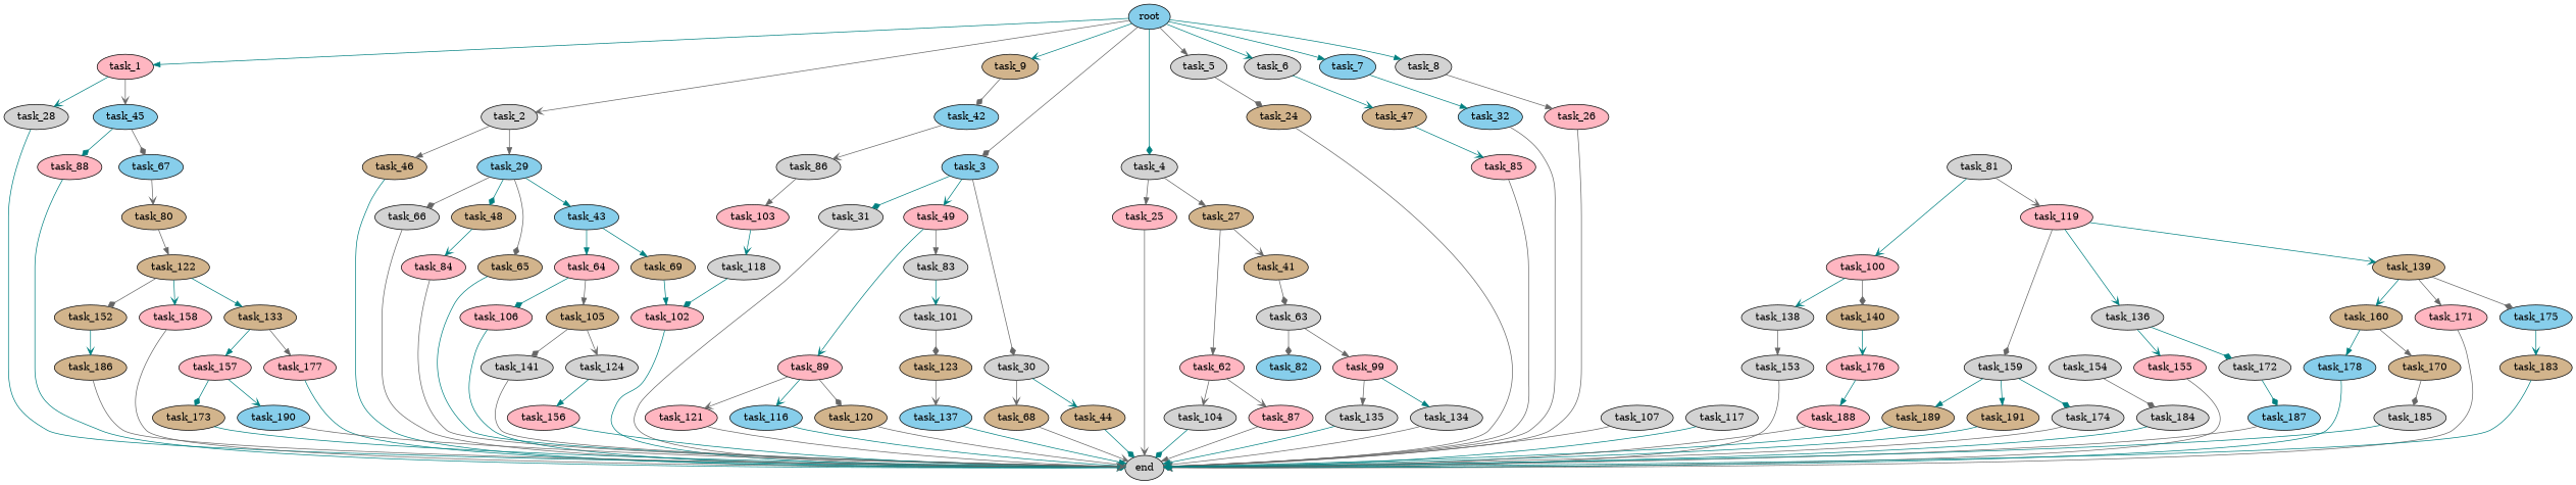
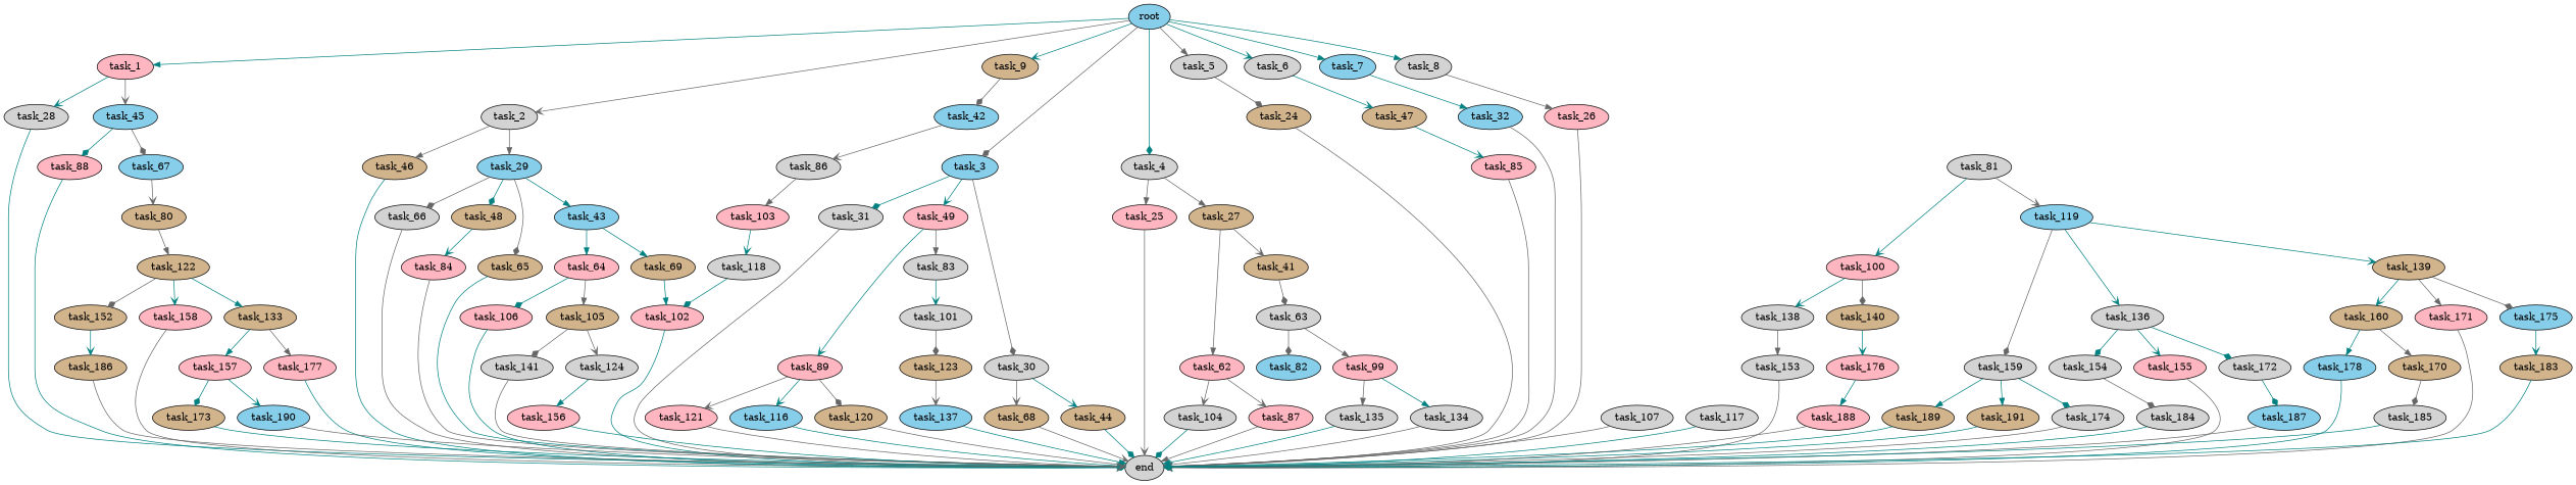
  digraph {
    node [fillcolor=lightgrey style=filled]
    edge [arrowhead=vee color=teal]
    root [fillcolor=skyblue]
    task_1 [fillcolor=lightpink]
    task_2
    task_3 [fillcolor=skyblue]
    task_4
    task_5
    task_6
    task_7 [fillcolor=skyblue]
    task_8
    task_9 [fillcolor=tan]
    task_28
    task_45 [fillcolor=skyblue]
    task_29 [fillcolor=skyblue]
    task_46 [fillcolor=tan]
    task_30
    task_31
    task_49 [fillcolor=lightpink]
    task_25 [fillcolor=lightpink]
    task_27 [fillcolor=tan]
    task_24 [fillcolor=tan]
    task_47 [fillcolor=tan]
    task_32 [fillcolor=skyblue]
    task_26 [fillcolor=lightpink]
    task_42 [fillcolor=skyblue]
    end
    task_67 [fillcolor=skyblue]
    task_88 [fillcolor=lightpink]
    task_43 [fillcolor=skyblue]
    task_48 [fillcolor=tan]
    task_65 [fillcolor=tan]
    task_66
    task_44 [fillcolor=tan]
    task_68 [fillcolor=tan]
    task_83
    task_89 [fillcolor=lightpink]
    task_41 [fillcolor=tan]
    task_62 [fillcolor=lightpink]
    task_85 [fillcolor=lightpink]
    task_86
    task_63
    task_87 [fillcolor=lightpink]
    task_104
    task_64 [fillcolor=lightpink]
    task_69 [fillcolor=tan]
    task_84 [fillcolor=lightpink]
    task_82 [fillcolor=skyblue]
    task_99 [fillcolor=lightpink]
    task_103 [fillcolor=lightpink]
    task_105 [fillcolor=tan]
    task_106 [fillcolor=lightpink]
    task_102 [fillcolor=lightpink]
    task_80 [fillcolor=tan]
    task_101
    task_116 [fillcolor=skyblue]
    task_120 [fillcolor=tan]
    task_121 [fillcolor=lightpink]
    task_100 [fillcolor=lightpink]
    task_81
-   task_119 [fillcolor=lightpink]
+   task_119 [fillcolor=skyblue]
    task_107
    task_134
    task_135
    task_124
    task_141
    task_122 [fillcolor=tan]
    task_133 [fillcolor=tan]
    task_152 [fillcolor=tan]
    task_158 [fillcolor=lightpink]
    task_138
    task_140 [fillcolor=tan]
    task_136
    task_139 [fillcolor=tan]
    task_159
    task_117
    task_123 [fillcolor=tan]
    task_118
    task_153
    task_176 [fillcolor=lightpink]
    task_137 [fillcolor=skyblue]
    task_156 [fillcolor=lightpink]
    task_154
    task_155 [fillcolor=lightpink]
    task_172
    task_160 [fillcolor=tan]
    task_171 [fillcolor=lightpink]
    task_175 [fillcolor=skyblue]
    task_174
    task_189 [fillcolor=tan]
    task_191 [fillcolor=tan]
    task_157 [fillcolor=lightpink]
    task_177 [fillcolor=lightpink]
    task_186 [fillcolor=tan]
    task_173 [fillcolor=tan]
    task_190 [fillcolor=skyblue]
    task_184
    task_187 [fillcolor=skyblue]
    task_170 [fillcolor=tan]
    task_178 [fillcolor=skyblue]
    task_183 [fillcolor=tan]
    task_188 [fillcolor=lightpink]
    task_185
    root -> task_1 [arrowhead=normal]
    root -> task_2 [color=gray40]
    root -> task_3 [arrowhead=diamond color=gray40]
    root -> task_4 [arrowhead=diamond]
    root -> task_5 [arrowhead=normal color=gray40]
    root -> task_6
    root -> task_7 [arrowhead=normal]
    root -> task_8 [arrowhead=normal]
    root -> task_9
    task_1 -> task_28
    task_1 -> task_45 [color=gray40]
    task_2 -> task_29 [arrowhead=normal color=gray40]
    task_2 -> task_46 [arrowhead=normal color=gray40]
    task_3 -> task_30 [arrowhead=diamond color=gray40]
    task_3 -> task_31 [arrowhead=diamond]
    task_3 -> task_49
    task_4 -> task_25 [arrowhead=normal color=gray40]
    task_4 -> task_27 [arrowhead=normal color=gray40]
    task_5 -> task_24 [arrowhead=diamond color=gray40]
    task_6 -> task_47
    task_7 -> task_32 [arrowhead=normal]
    task_8 -> task_26 [arrowhead=normal color=gray40]
    task_9 -> task_42 [arrowhead=diamond color=gray40]
    task_28 -> end
    task_45 -> task_67 [arrowhead=diamond color=gray40]
    task_45 -> task_88 [arrowhead=diamond]
    task_29 -> task_43 [arrowhead=normal]
    task_29 -> task_48 [arrowhead=diamond]
    task_29 -> task_65 [arrowhead=diamond color=gray40]
    task_29 -> task_66 [arrowhead=diamond color=gray40]
    task_46 -> end [arrowhead=normal]
    task_30 -> task_44
    task_30 -> task_68 [color=gray40]
    task_31 -> end [arrowhead=diamond color=gray40]
    task_49 -> task_83 [arrowhead=normal color=gray40]
    task_49 -> task_89
    task_25 -> end [color=gray40]
    task_27 -> task_41 [color=gray40]
    task_27 -> task_62 [arrowhead=normal color=gray40]
    task_24 -> end [arrowhead=diamond color=gray40]
    task_47 -> task_85
    task_32 -> end [color=gray40]
    task_26 -> end [color=gray40]
    task_42 -> task_86 [color=gray40]
    task_67 -> task_80 [color=gray40]
    task_88 -> end
    task_43 -> task_64 [arrowhead=normal]
    task_43 -> task_69 [arrowhead=normal]
    task_48 -> task_84
    task_65 -> end [arrowhead=normal]
    task_66 -> end [arrowhead=diamond color=gray40]
    task_44 -> end [arrowhead=diamond]
    task_68 -> end [color=gray40]
    task_83 -> task_101
    task_89 -> task_116
    task_89 -> task_120 [arrowhead=diamond color=gray40]
    task_89 -> task_121 [color=gray40]
    task_41 -> task_63 [arrowhead=diamond color=gray40]
    task_62 -> task_87 [color=gray40]
    task_62 -> task_104 [color=gray40]
    task_85 -> end [arrowhead=normal color=gray40]
    task_86 -> task_103 [arrowhead=normal color=gray40]
    task_63 -> task_82 [arrowhead=diamond color=gray40]
    task_63 -> task_99 [arrowhead=normal color=gray40]
    task_87 -> end [arrowhead=normal color=gray40]
    task_104 -> end [arrowhead=diamond]
    task_64 -> task_105 [arrowhead=normal color=gray40]
    task_64 -> task_106 [arrowhead=diamond]
    task_69 -> task_102 [arrowhead=normal]
    task_84 -> end [arrowhead=diamond color=gray40]
    task_99 -> task_134 [arrowhead=normal]
    task_99 -> task_135 [arrowhead=normal color=gray40]
    task_103 -> task_118
    task_105 -> task_124 [color=gray40]
    task_105 -> task_141 [arrowhead=diamond color=gray40]
    task_106 -> end [arrowhead=diamond]
    task_102 -> end [arrowhead=normal]
    task_80 -> task_122 [arrowhead=normal color=gray40]
    task_101 -> task_123 [arrowhead=diamond color=gray40]
    task_116 -> end
    task_120 -> end [arrowhead=diamond color=gray40]
    task_121 -> end [arrowhead=diamond color=gray40]
    task_100 -> task_138
    task_100 -> task_140 [arrowhead=diamond color=gray40]
    task_81 -> task_100
    task_81 -> task_119 [color=gray40]
    task_119 -> task_136
    task_119 -> task_139
    task_119 -> task_159 [arrowhead=diamond color=gray40]
    task_107 -> end [arrowhead=normal color=gray40]
    task_134 -> end [color=gray40]
    task_135 -> end [arrowhead=normal]
    task_124 -> task_156 [arrowhead=normal]
    task_141 -> end [arrowhead=normal color=gray40]
    task_122 -> task_133 [arrowhead=normal]
    task_122 -> task_152 [arrowhead=diamond color=gray40]
    task_122 -> task_158
    task_133 -> task_157 [arrowhead=normal]
    task_133 -> task_177 [arrowhead=normal color=gray40]
    task_152 -> task_186
    task_158 -> end [color=gray40]
    task_138 -> task_153 [arrowhead=normal color=gray40]
    task_140 -> task_176
+   task_136 -> task_154 [arrowhead=diamond]
    task_136 -> task_155
    task_136 -> task_172 [arrowhead=diamond]
    task_139 -> task_160
    task_139 -> task_171 [arrowhead=normal color=gray40]
    task_139 -> task_175 [arrowhead=diamond color=gray40]
    task_159 -> task_174 [arrowhead=diamond]
    task_159 -> task_189 [arrowhead=normal]
    task_159 -> task_191 [arrowhead=normal]
    task_117 -> end
    task_123 -> task_137 [color=gray40]
    task_118 -> task_102 [arrowhead=diamond]
    task_153 -> end [color=gray40]
    task_176 -> task_188 [arrowhead=normal]
    task_137 -> end [arrowhead=normal]
    task_156 -> end [arrowhead=normal]
    task_154 -> task_184 [arrowhead=diamond color=gray40]
    task_155 -> end [arrowhead=diamond color=gray40]
    task_172 -> task_187 [arrowhead=diamond]
    task_160 -> task_170 [arrowhead=normal color=gray40]
    task_160 -> task_178 [arrowhead=normal]
    task_171 -> end [arrowhead=diamond color=gray40]
    task_175 -> task_183
    task_174 -> end [color=gray40]
    task_189 -> end
    task_191 -> end [arrowhead=diamond]
    task_157 -> task_173 [arrowhead=diamond]
    task_157 -> task_190
    task_177 -> end [arrowhead=diamond]
    task_186 -> end [arrowhead=normal color=gray40]
    task_173 -> end [arrowhead=diamond]
    task_190 -> end [color=gray40]
    task_184 -> end
    task_187 -> end [arrowhead=normal color=gray40]
    task_170 -> task_185 [arrowhead=diamond color=gray40]
    task_178 -> end [arrowhead=diamond]
    task_183 -> end [arrowhead=normal]
    task_188 -> end [color=gray40]
    task_185 -> end [arrowhead=diamond]
  }
